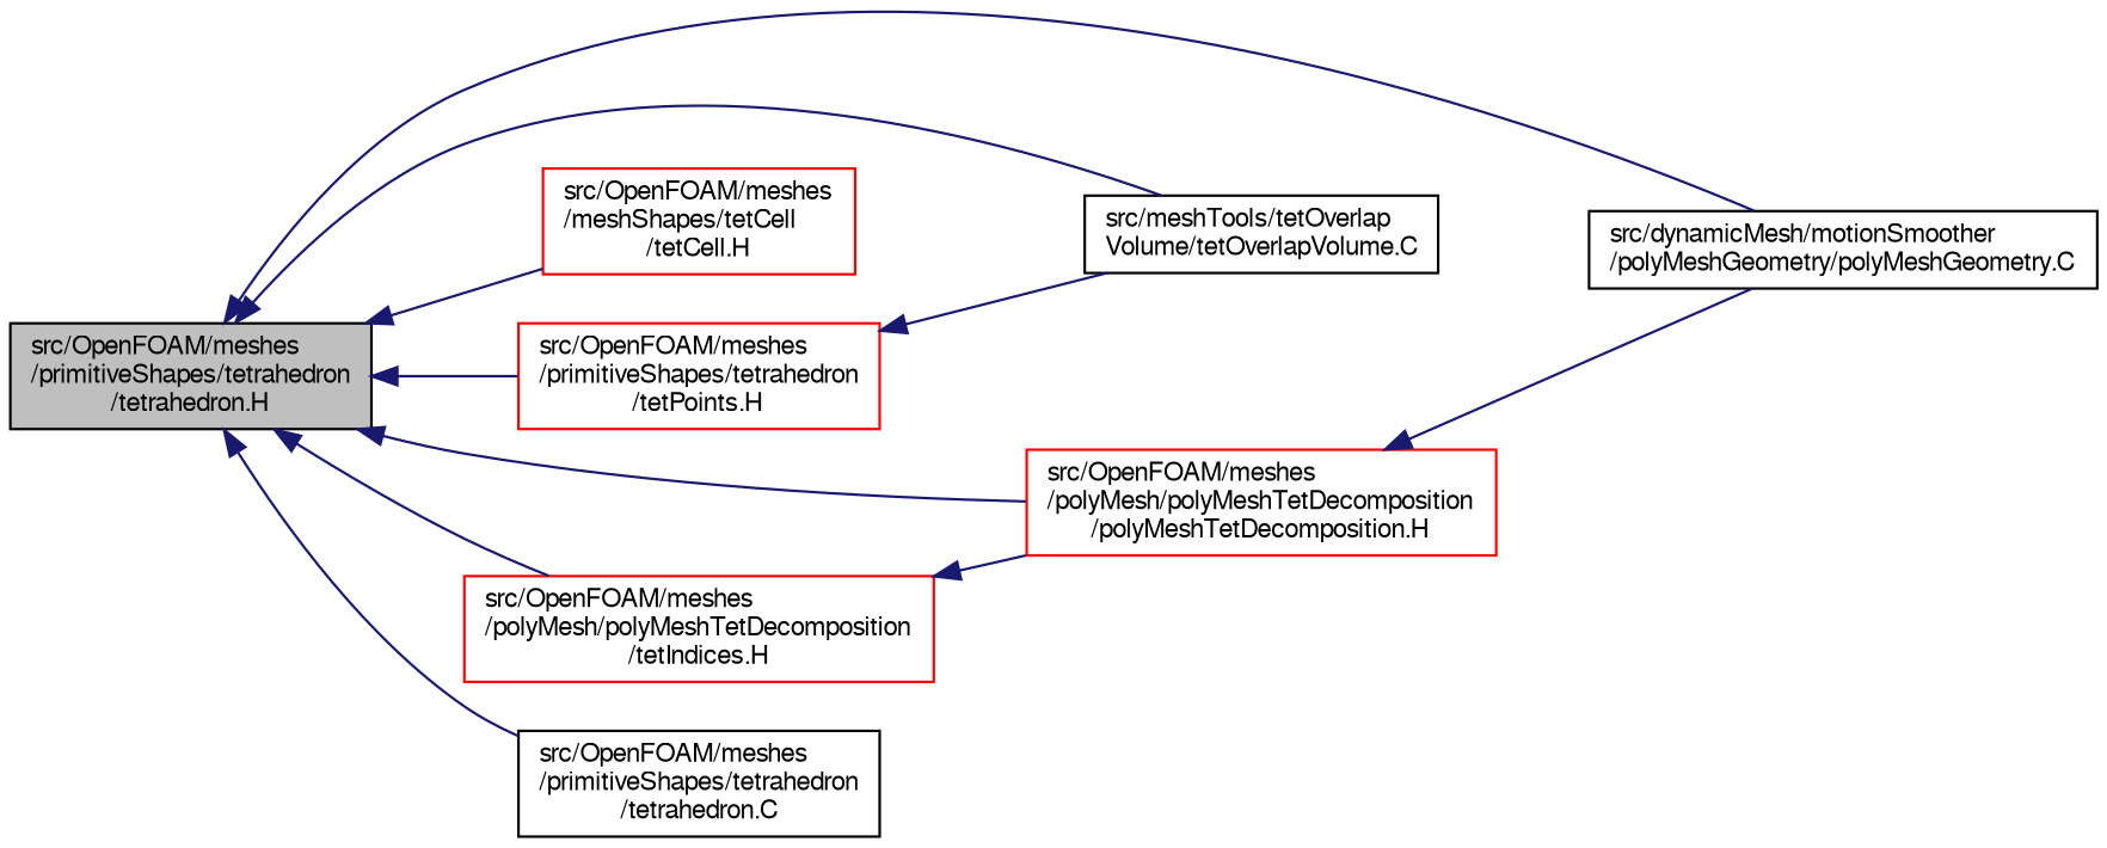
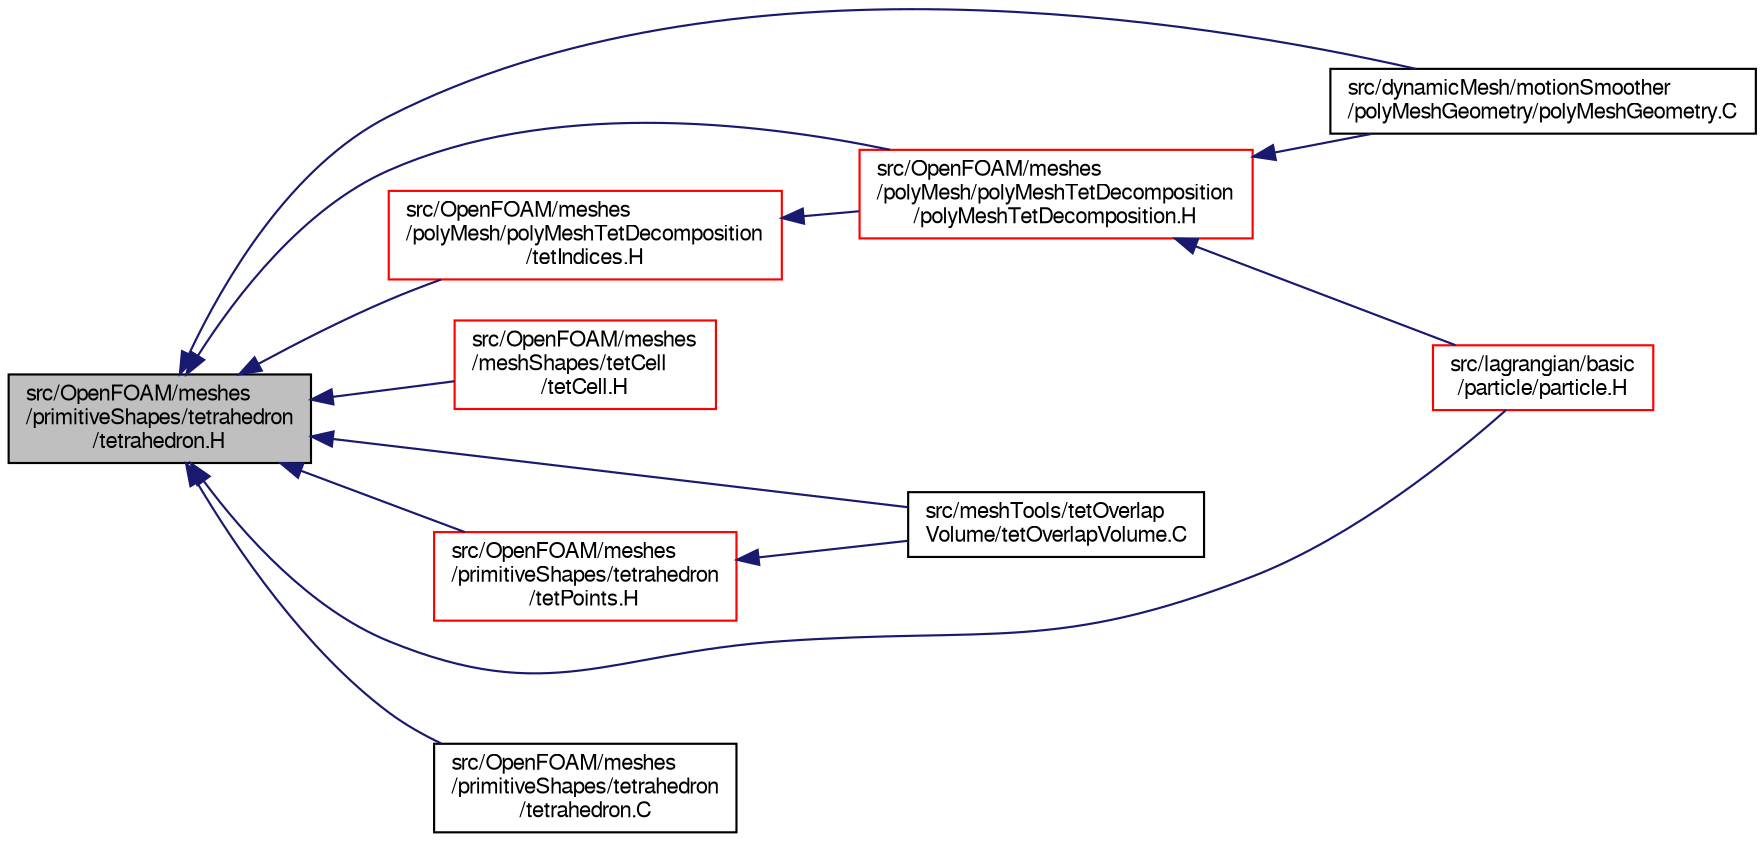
  digraph {
    rankdir=LR
    node [color=red fontname=FreeSans fontsize=10 shape=record]
    edge [color=midnightblue dir=back fontname=FreeSans fontsize=10 labelfontname=FreeSans labelfontsize=10 style=solid]
    n1 [color=black fillcolor=grey75 fontcolor=black height=0.2 label="src/OpenFOAM/meshes\l/primitiveShapes/tetrahedron\l/tetrahedron.H" style=filled width=0.4]
    n2 [color=black height=0.2 label="src/dynamicMesh/motionSmoother\l/polyMeshGeometry/polyMeshGeometry.C" width=0.4]
+   n3 [height=0.2 label="src/lagrangian/basic\l/particle/particle.H" width=0.4]
    n4 [color=black height=0.2 label="src/meshTools/tetOverlap\lVolume/tetOverlapVolume.C" width=0.4]
    n5 [height=0.2 label="src/OpenFOAM/meshes\l/meshShapes/tetCell\l/tetCell.H" width=0.4]
    n6 [height=0.2 label="src/OpenFOAM/meshes\l/polyMesh/polyMeshTetDecomposition\l/polyMeshTetDecomposition.H" width=0.4]
    n7 [height=0.2 label="src/OpenFOAM/meshes\l/polyMesh/polyMeshTetDecomposition\l/tetIndices.H" width=0.4]
    n8 [height=0.2 label="src/OpenFOAM/meshes\l/primitiveShapes/tetrahedron\l/tetPoints.H" width=0.4]
    n9 [color=black height=0.2 label="src/OpenFOAM/meshes\l/primitiveShapes/tetrahedron\l/tetrahedron.C" width=0.4]
    n1 -> n2
+   n1 -> n3
    n1 -> n4
    n1 -> n5
    n1 -> n6
    n1 -> n7
    n1 -> n8
    n1 -> n9
    n6 -> n2
+   n6 -> n3
    n7 -> n6
    n8 -> n4
  }
